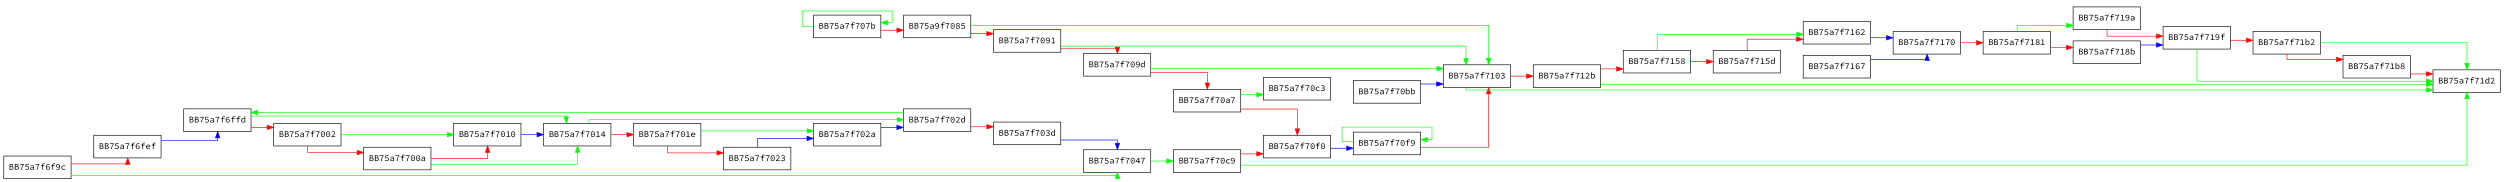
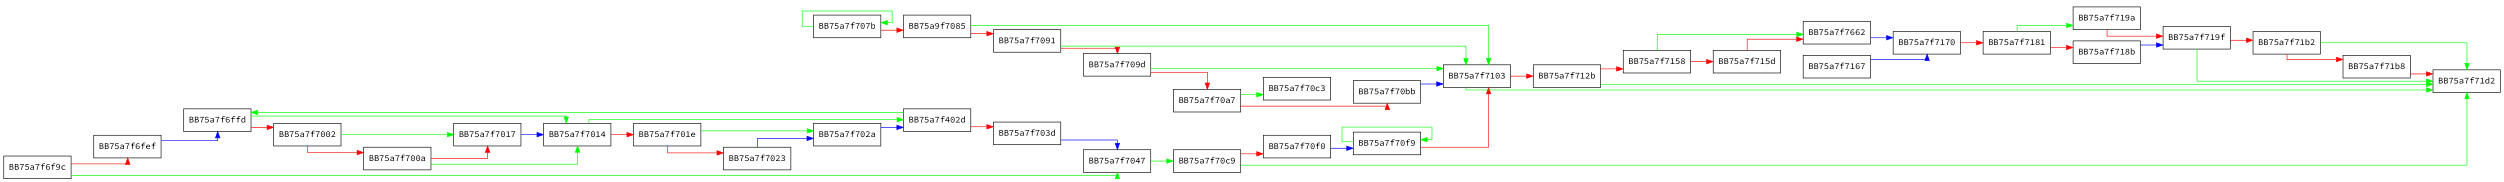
  digraph {
    fontname="Source Code Pro"
    rankdir=LR
    splines=ortho
    node [fontname="Source Code Pro" shape=box]
    edge [color=red fontname="Source Code Pro"]
    BB75a7f6f9c
    BB75a7f7047
    BB75a7f6fef
    BB75a7f70c9
    BB75a7f6ffd
    BB75a7f71d2
    BB75a7f70f0
    BB75a7f7014
    BB75a7f7002
-   BB75a7f702d
+   BB75a7f702d [label=BB75a7f402d]
    BB75a7f701e
-   BB75a7f7010
+   BB75a7f7010 [label=BB75a7f7017]
    BB75a7f700a
    BB75a7f703d
    BB75a7f702a
    BB75a7f7023
    BB75a7f70f9
    BB75a7f707b
    n19 [label=BB75a9f7085]
    BB75a7f7103
    BB75a7f7091
    BB75a7f712b
    BB75a7f709d
    BB75a7f7158
    BB75a7f70a7
    BB75a7f70c3
    BB75a7f70bb
-   BB75a7f7162
+   BB75a7f7162 [label=BB75a7f7662]
    BB75a7f715d
    BB75a7f7170
    BB75a7f7181
    BB75a7f7167
    BB75a7f719a
    BB75a7f718b
    BB75a7f719f
    BB75a7f71b2
    BB75a7f71b8
    BB75a7f6f9c -> BB75a7f7047 [color=green]
    BB75a7f6f9c -> BB75a7f6fef
    BB75a7f7047 -> BB75a7f70c9 [color=green]
    BB75a7f6fef -> BB75a7f6ffd [color=blue]
    BB75a7f70c9 -> BB75a7f71d2 [color=green]
    BB75a7f70c9 -> BB75a7f70f0
    BB75a7f6ffd -> BB75a7f7014 [color=green]
    BB75a7f6ffd -> BB75a7f7002
    BB75a7f70f0 -> BB75a7f70f9 [color=blue]
    BB75a7f7014 -> BB75a7f702d [color=green]
    BB75a7f7014 -> BB75a7f701e
    BB75a7f7002 -> BB75a7f7010 [color=green]
    BB75a7f7002 -> BB75a7f700a
    BB75a7f702d -> BB75a7f6ffd [color=green]
    BB75a7f702d -> BB75a7f703d
    BB75a7f701e -> BB75a7f702a [color=green]
    BB75a7f701e -> BB75a7f7023
    BB75a7f7010 -> BB75a7f7014 [color=blue]
    BB75a7f700a -> BB75a7f7014 [color=green]
    BB75a7f700a -> BB75a7f7010
    BB75a7f703d -> BB75a7f7047 [color=blue]
    BB75a7f702a -> BB75a7f702d [color=blue]
    BB75a7f7023 -> BB75a7f702a [color=blue]
    BB75a7f70f9 -> BB75a7f70f9 [color=green]
    BB75a7f70f9 -> BB75a7f7103
    BB75a7f707b -> BB75a7f707b [color=green]
    BB75a7f707b -> n19
    n19 -> BB75a7f7103 [color=green]
    n19 -> BB75a7f7091
    BB75a7f7103 -> BB75a7f71d2 [color=green]
    BB75a7f7103 -> BB75a7f712b
    BB75a7f7091 -> BB75a7f7103 [color=green]
    BB75a7f7091 -> BB75a7f709d
    BB75a7f712b -> BB75a7f71d2 [color=green]
    BB75a7f712b -> BB75a7f7158
    BB75a7f709d -> BB75a7f7103 [color=green]
    BB75a7f709d -> BB75a7f70a7
    BB75a7f7158 -> BB75a7f7162 [color=green]
    BB75a7f7158 -> BB75a7f715d
    BB75a7f70a7 -> BB75a7f70c3 [color=green]
-   BB75a7f70a7 -> BB75a7f70f0
+   BB75a7f70a7 -> BB75a7f70bb
    BB75a7f70bb -> BB75a7f7103 [color=blue]
    BB75a7f7162 -> BB75a7f7170 [color=blue]
    BB75a7f715d -> BB75a7f7162
    BB75a7f7170 -> BB75a7f7181
    BB75a7f7181 -> BB75a7f719a [color=green]
    BB75a7f7181 -> BB75a7f718b
    BB75a7f7167 -> BB75a7f7170 [color=blue]
    BB75a7f719a -> BB75a7f719f
    BB75a7f718b -> BB75a7f719f [color=blue]
    BB75a7f719f -> BB75a7f71d2 [color=green]
    BB75a7f719f -> BB75a7f71b2
    BB75a7f71b2 -> BB75a7f71d2 [color=green]
    BB75a7f71b2 -> BB75a7f71b8
    BB75a7f71b8 -> BB75a7f71d2
  }
